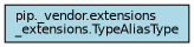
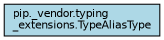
  digraph {
    rankdir=TB
-   n1 [color=black fillcolor=lightblue fontname=Helvetica fontsize=10 height=0.2 label="pip._vendor.extensions\l_extensions.TypeAliasType" shape=box style=filled width=0.4]
+   n1 [color=black fillcolor=lightblue fontname=Helvetica fontsize=10 height=0.2 label="pip._vendor.typing\l_extensions.TypeAliasType" shape=box style=filled width=0.4]
  }
